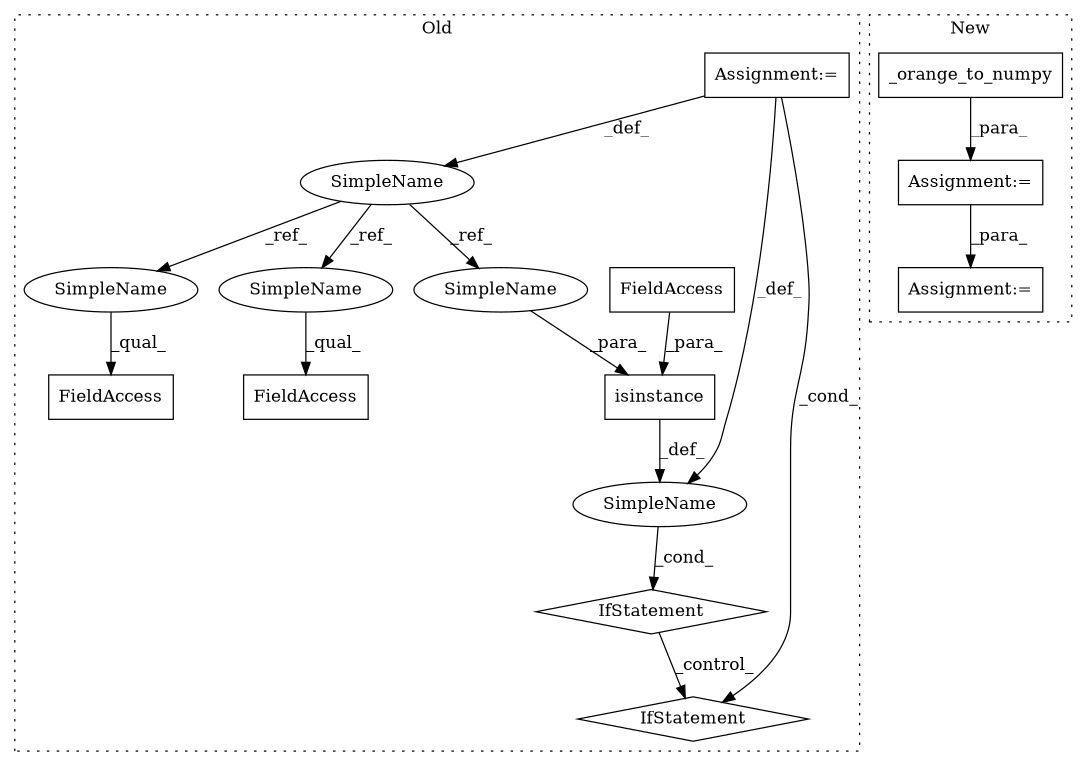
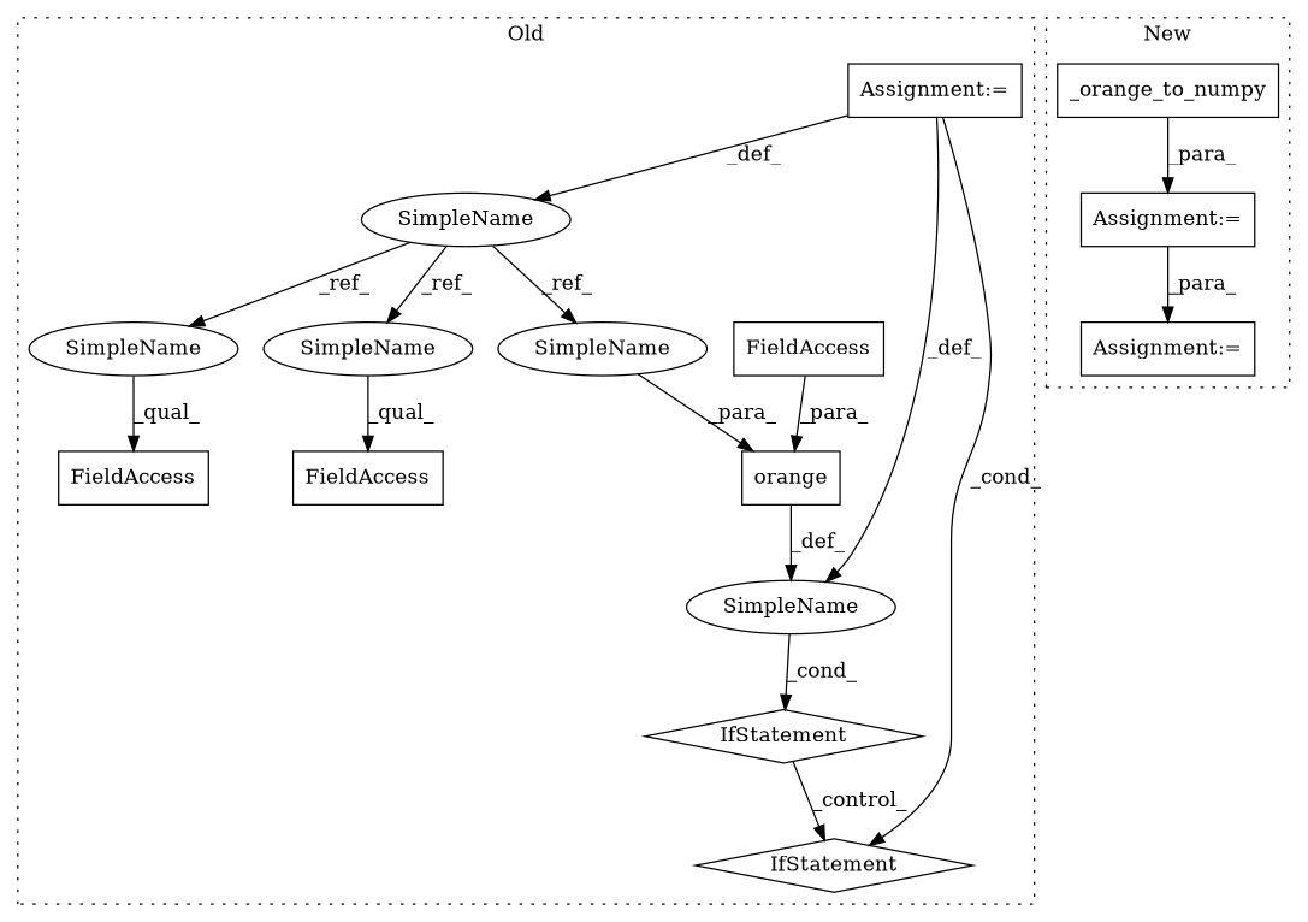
  digraph {
    node [a=42 l=2 s=7890 shape=box]
    n1 [a=25 l=3 label=IfStatement s=7989 shape=diamond]
-   n2 [a=32 l="11,1" label=isinstance s="7958,7988"]
+   n2 [a=32 l="11,1" label=orange s="7958,7988"]
    n3 [label=SimpleName shape=ellipse]
    n4 [a=22 l=4 label=FieldAccess s=7992]
    n5 [a=22 l=4 label=FieldAccess s=8015]
    n6 [label=SimpleName shape=ellipse l="" s=""]
    n7 [a=25 l=3 label=IfStatement s=8012 shape=diamond]
    n8 [a=22 l=16 label=FieldAccess s=7972]
    n9 [a=7 label="Assignment:="]
    n10 [label=SimpleName s=8015 shape=ellipse]
    n11 [label=SimpleName s=7969 shape=ellipse]
    n12 [label=SimpleName s=7992 shape=ellipse]
    n13 [a=32 l="17,1" label=_orange_to_numpy s="4125,4144"]
    n14 [a=7 l=1 label="Assignment:=" s=4206]
    n15 [a=7 l=1 label="Assignment:=" s=4709]
    subgraph cluster_1 {
      label=Old
      style=dotted
      n1
      n2
      n3
      n4
      n5
      n6
      n7
      n8
      n9
      n10
      n11
      n12
    }
    subgraph cluster_2 {
      label=New
      style=dotted
      n13
      n14
      n15
    }
    n1 -> n7 [label=_control_]
    n2 -> n6 [label=_def_]
    n3 -> n10 [label=_ref_]
    n3 -> n11 [label=_ref_]
    n3 -> n12 [label=_ref_]
    n6 -> n1 [label=_cond_]
    n8 -> n2 [label=_para_]
    n9 -> n3 [label=_def_]
    n9 -> n6 [label=_def_]
    n9 -> n7 [label=_cond_]
    n10 -> n5 [label=_qual_]
    n11 -> n2 [label=_para_]
    n12 -> n4 [label=_qual_]
    n13 -> n14 [label=_para_]
    n14 -> n15 [label=_para_]
  }
